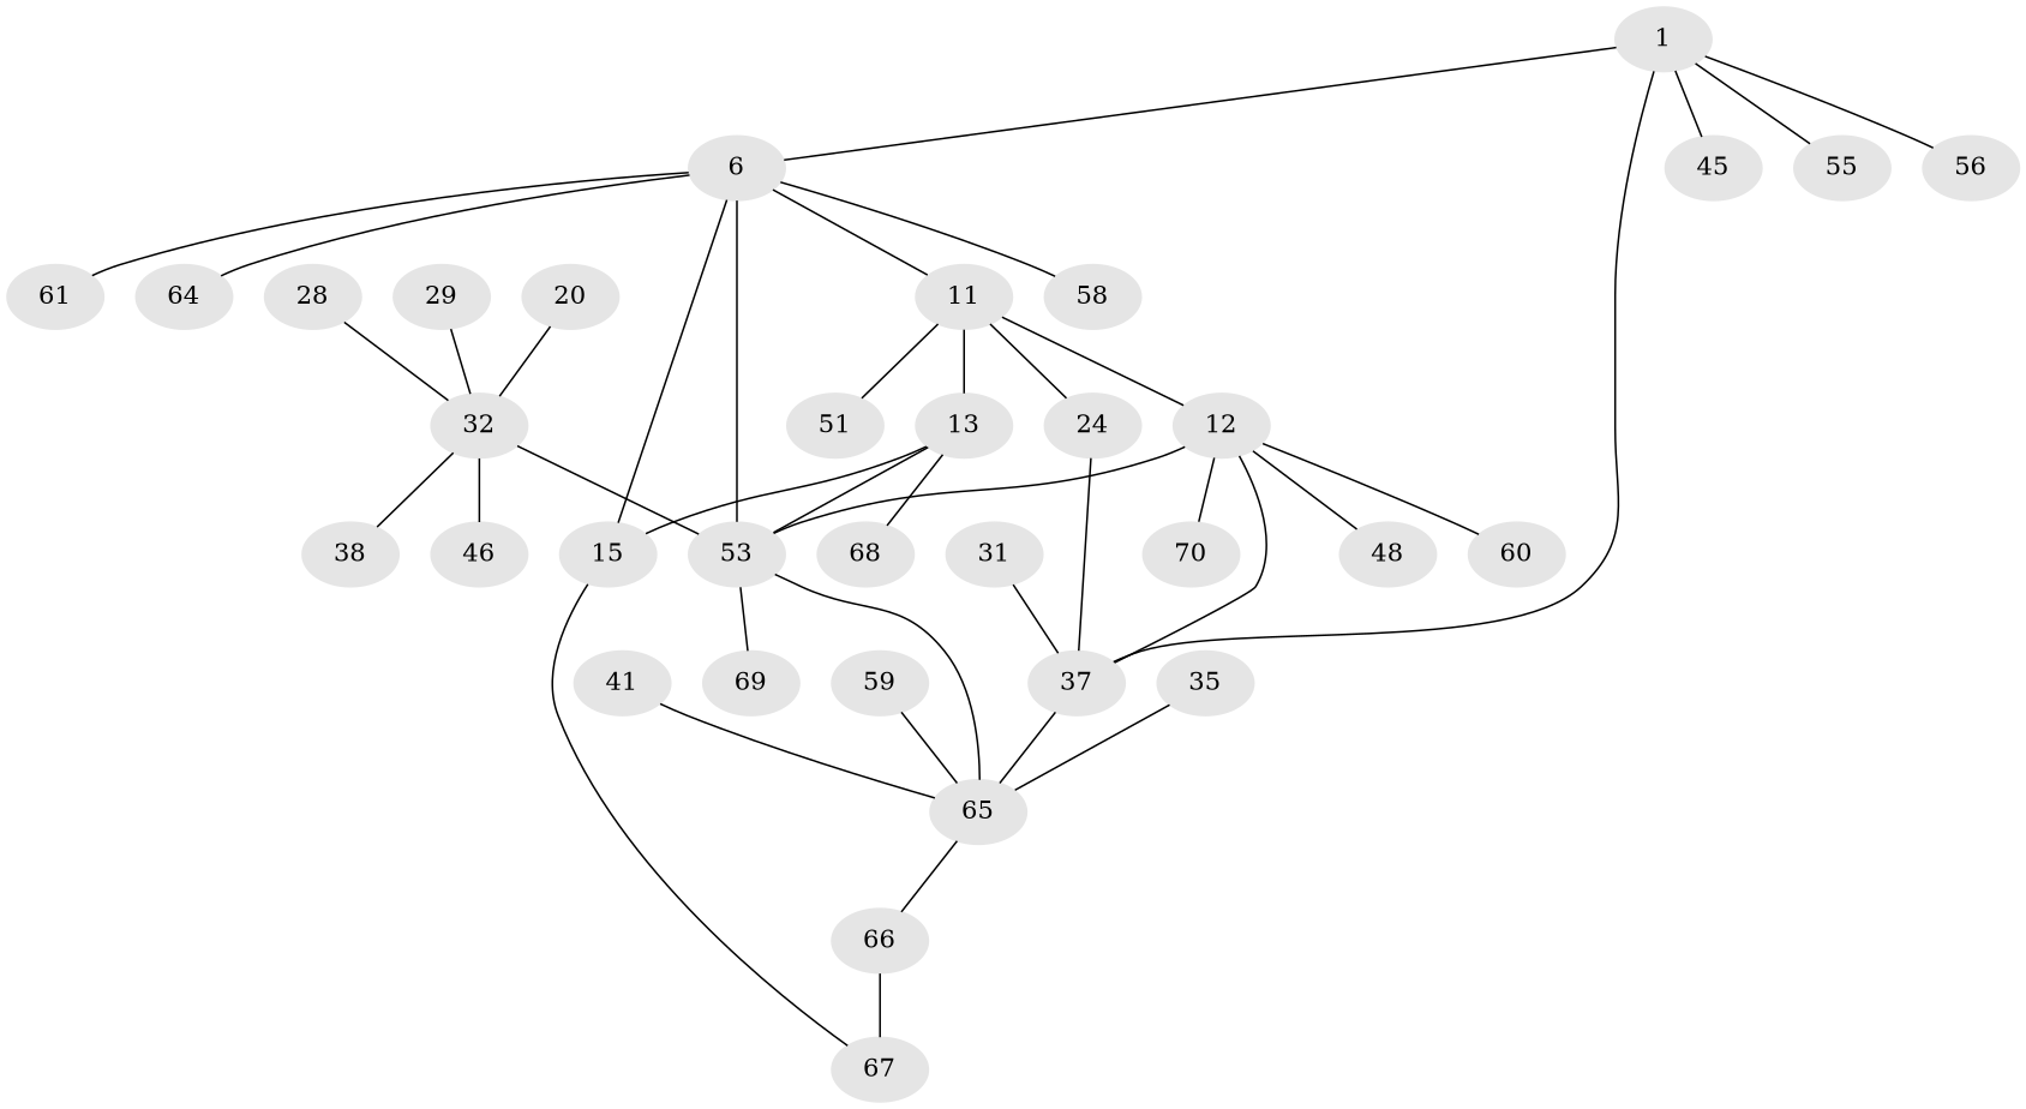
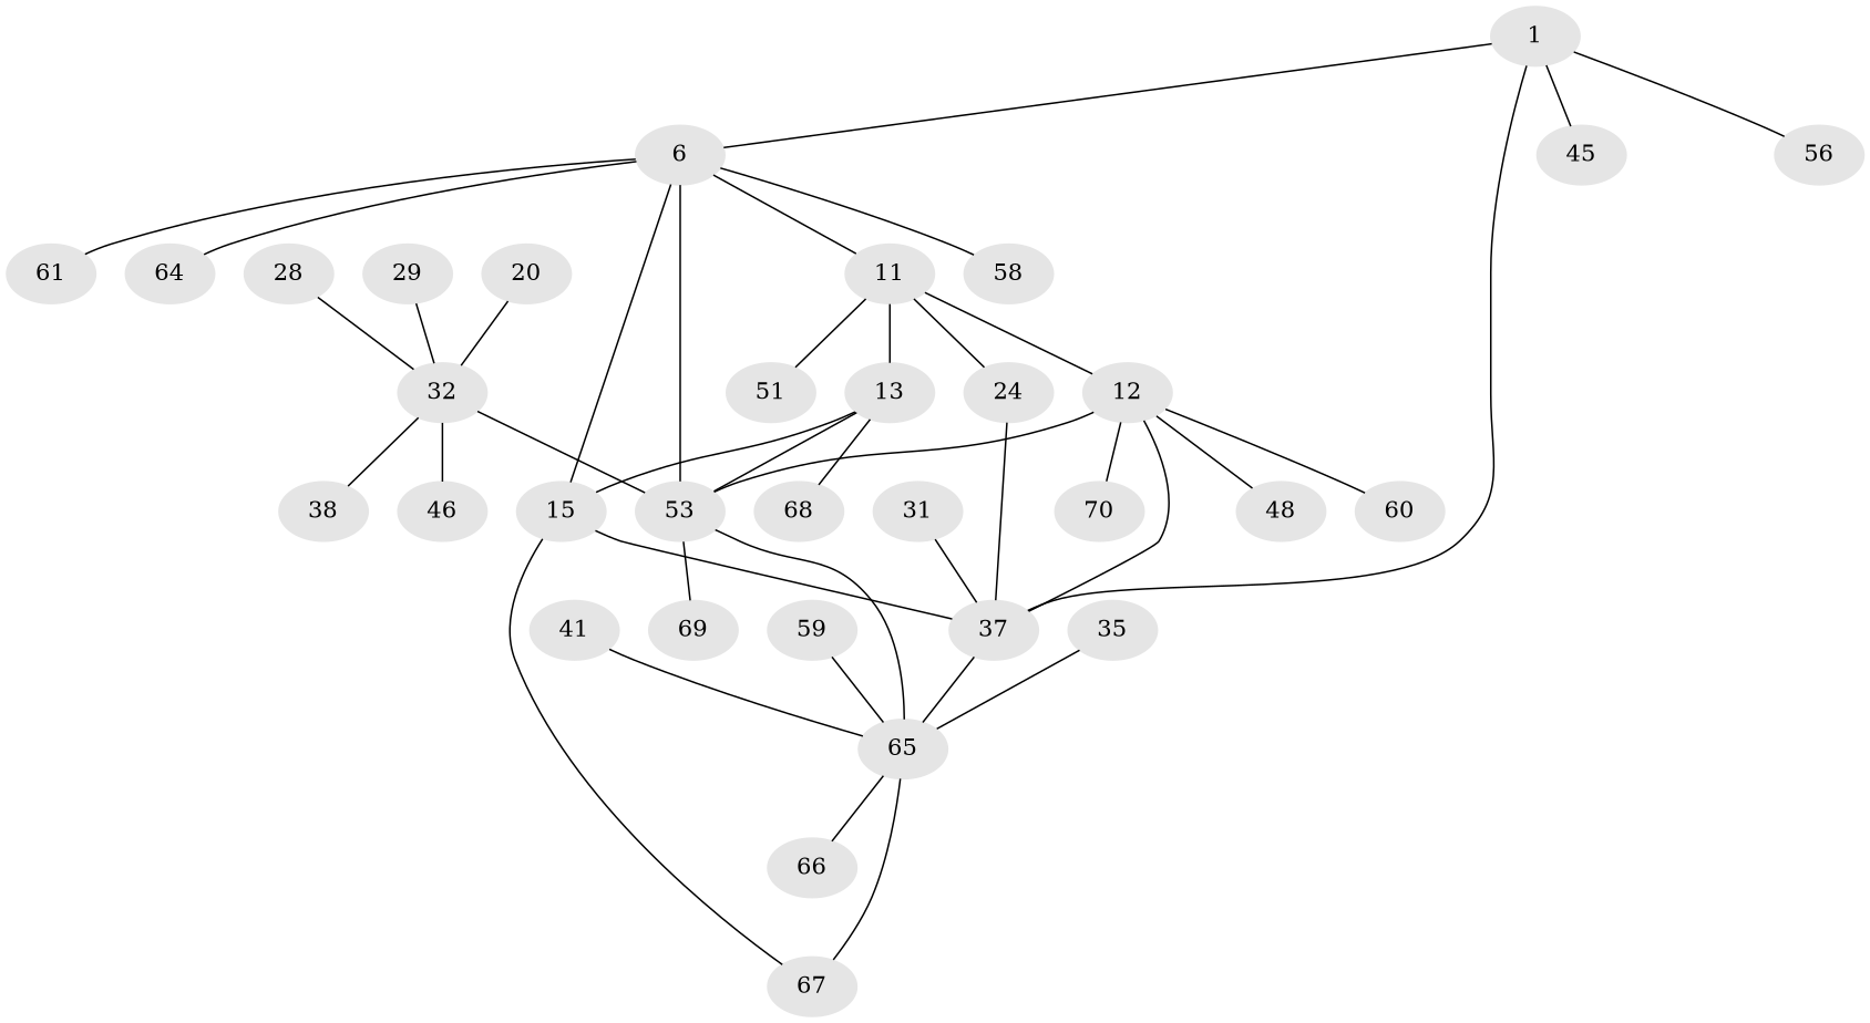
  graph {
    node [color=gray90 style=filled]
    6 [super="+4"]
    11
    15 [super="+14"]
    53 [super="+49+3"]
    58 [super="+57"]
    61 [super="+50"]
    64
    n8 [label=1]
    37 [super="+9"]
    45
-   55 [super="+54"]
    56 [super="+27"]
    65 [super="+19+8+25"]
    12 [super="+10"]
    13
    24
    51 [super="+43+47"]
    67 [super="+30+62+39+44"]
    69
    48
    60
    70
    68
    32 [super="+2"]
    38
    46 [super="+42"]
    20
    28
    29
    31
    66
    35
    41 [super="+17+26"]
    59
    6 -- 11
    6 -- 15
    6 -- 53 [weight=2]
    6 -- 58
    6 -- 61
    6 -- 64
    11 -- 12 [weight=2]
    11 -- 13
    11 -- 24
    11 -- 51
+   15 -- 37
    15 -- 67
    53 -- 65
    53 -- 69
    n8 -- 6 [weight=2]
    n8 -- 37
    n8 -- 45
-   n8 -- 55
    n8 -- 56
    37 -- 65 [weight=2]
-   66 -- 67
+   65 -- 67
    65 -- 66
    12 -- 53
    12 -- 37
    12 -- 48
    12 -- 60
    12 -- 70
    13 -- 15 [weight=2]
    13 -- 53
    13 -- 68
    24 -- 37
    32 -- 53 [weight=2]
    32 -- 38
    32 -- 46
    20 -- 32
    28 -- 32
    29 -- 32
    31 -- 37
    35 -- 65
    41 -- 65
    59 -- 65
  }
